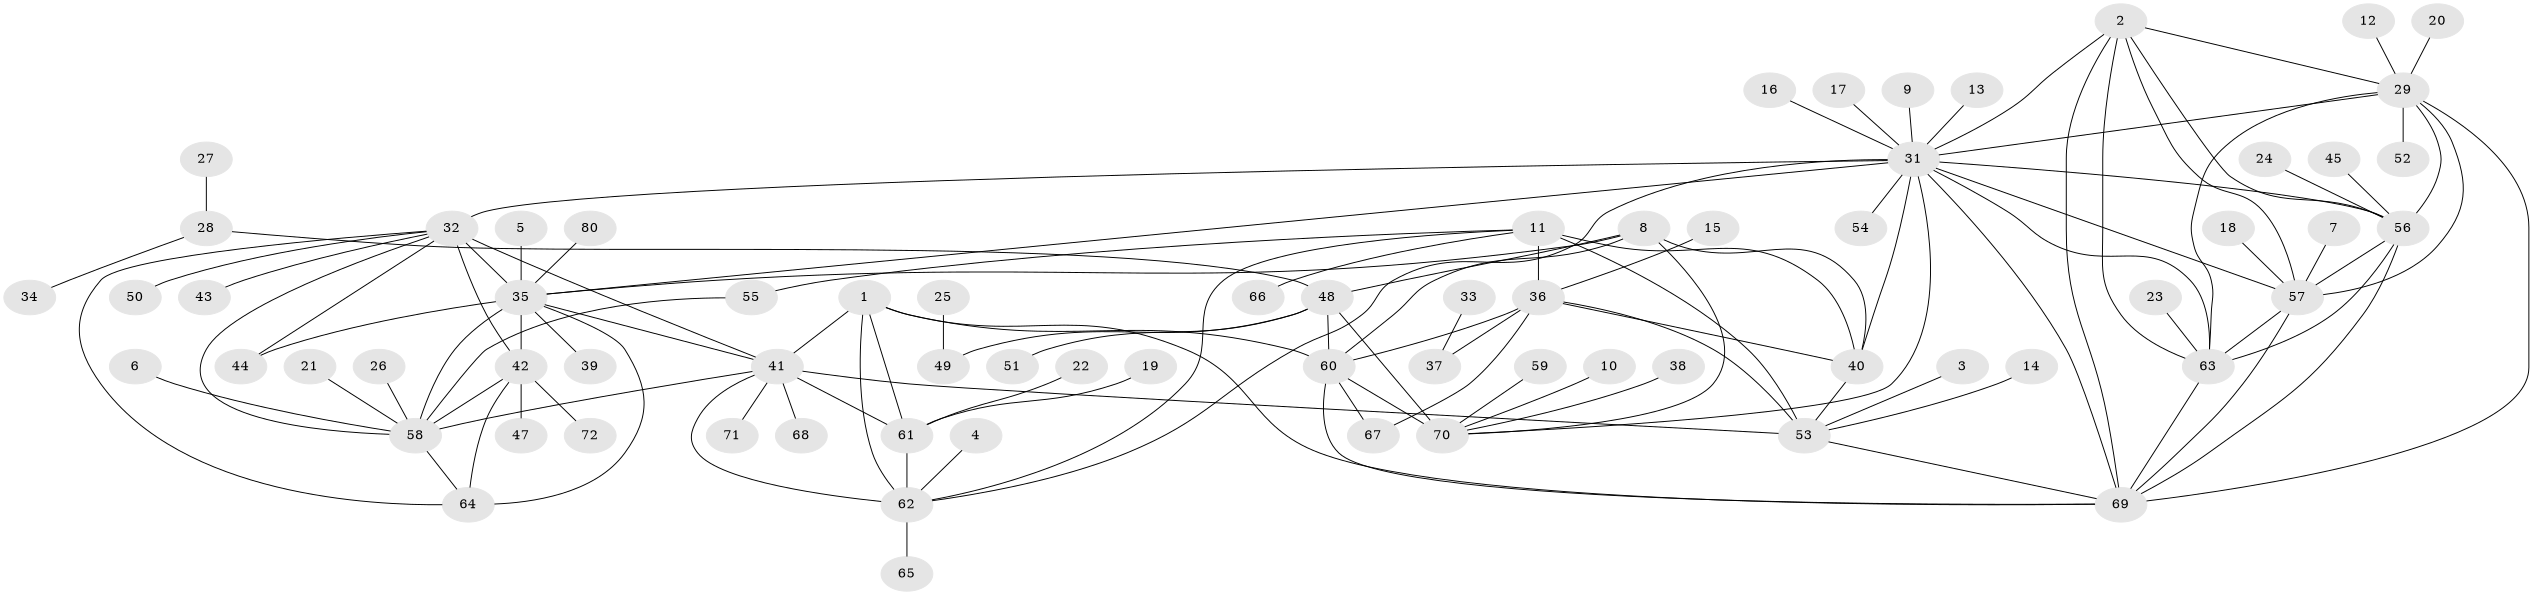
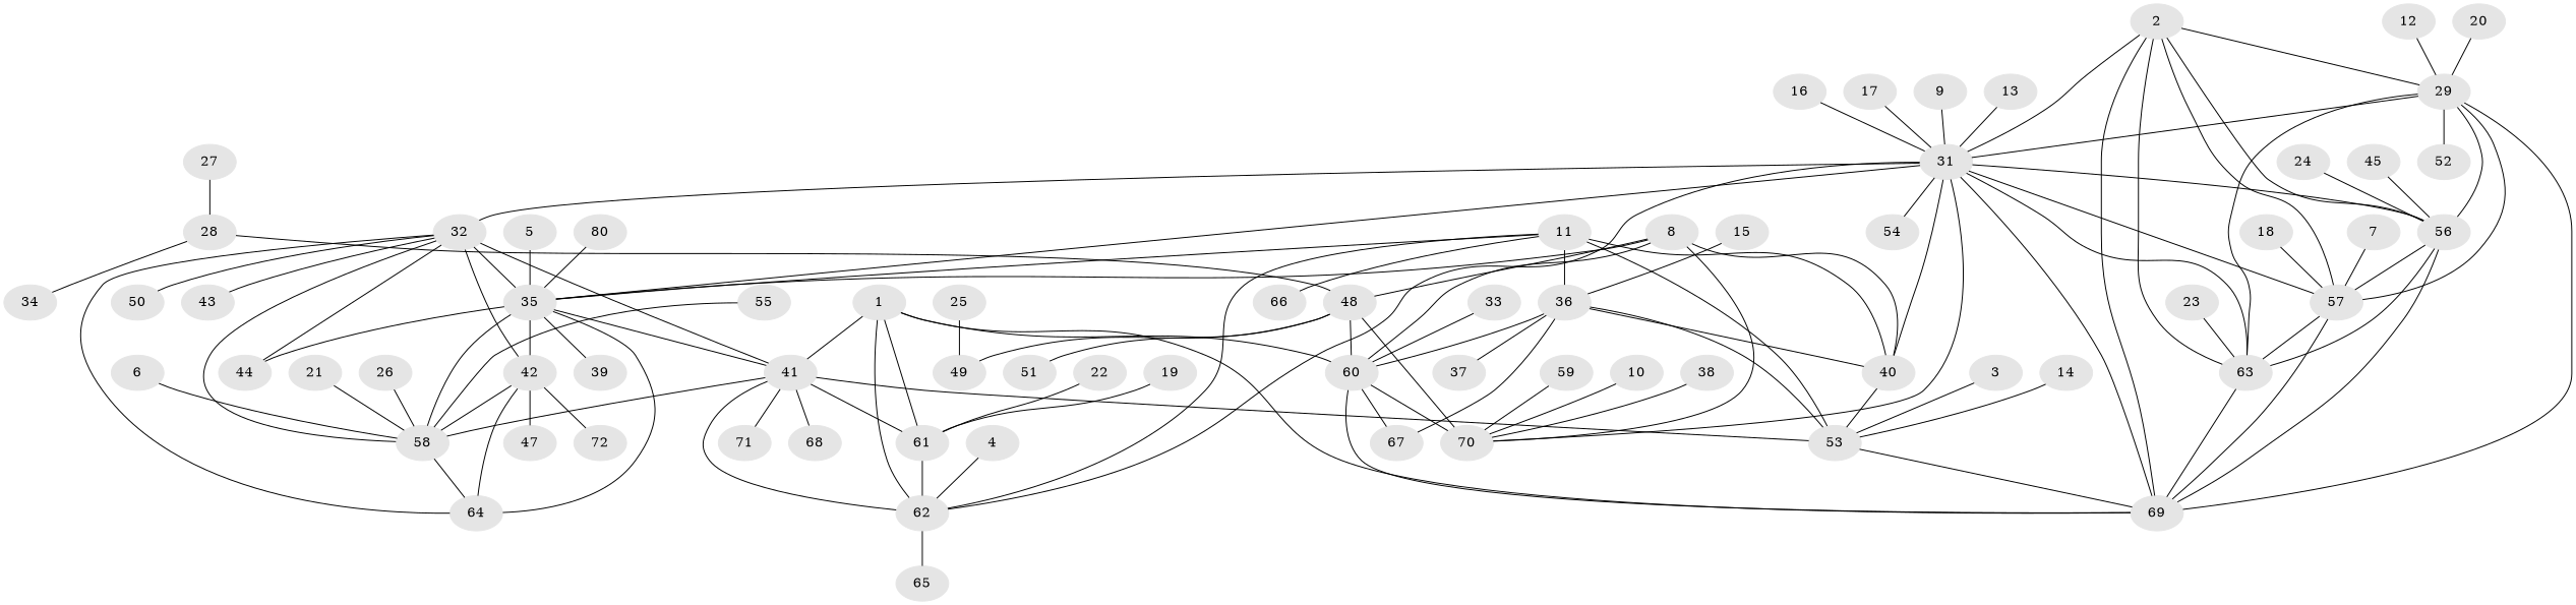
  graph {
    node [color=gray90 style=filled]
    edge [weight=1.0]
    1
    41
    60
    61
    62
    69
    53
    58
    68
    71
    70
    67
    65
    2
    29
    31
    56
    57
    63
    52
    35
    40
    32
    54
    3
    4
    5
    42
    44
    64
    39
    6
    7
    8
    48
    49
    51
    9
    10
    11
    36
    66
    37
    12
    13
    14
    15
    16
    17
    18
    19
    20
    21
    22
    23
    24
    25
    26
    27
    28
    34
    n62 [label=80]
    43
    50
    47
    72
    33
    38
    45
    55
    59
    1 -- 41 [weight=2.0]
    1 -- 60
    1 -- 61 [weight=4.0]
    1 -- 62 [weight=4.0]
    1 -- 69
    41 -- 61 [weight=2.0]
    41 -- 62 [weight=2.0]
    41 -- 53
    41 -- 58
    41 -- 68
    41 -- 71
    60 -- 69
    60 -- 70 [weight=6.0]
    60 -- 67
    61 -- 62 [weight=4.0]
    62 -- 65
    53 -- 69
    58 -- 64
    2 -- 69
    2 -- 29
    2 -- 31
    2 -- 56
    2 -- 57
    2 -- 63
    29 -- 69
    29 -- 31
    29 -- 56
    29 -- 57
    29 -- 63
    29 -- 52
    31 -- 62
    31 -- 69
    31 -- 70
    31 -- 56
    31 -- 57
    31 -- 63
    31 -- 35
    31 -- 40 [weight=2.0]
    31 -- 32
    31 -- 54
    56 -- 69
    56 -- 57
    56 -- 63
    57 -- 69
    57 -- 63
    63 -- 69
    35 -- 41
    35 -- 58 [weight=2.0]
    35 -- 42 [weight=4.0]
    35 -- 44
    35 -- 64 [weight=2.0]
    35 -- 39
    40 -- 53
    32 -- 41
    32 -- 58
    32 -- 35 [weight=2.0]
    32 -- 42 [weight=2.0]
    32 -- 44
    32 -- 64
    32 -- 43
    32 -- 50
    3 -- 53
    4 -- 62
    5 -- 35
    42 -- 58 [weight=2.0]
    42 -- 64 [weight=2.0]
    42 -- 47
    42 -- 72
    6 -- 58
    7 -- 57
    8 -- 60 [weight=3.0]
    8 -- 70 [weight=2.0]
    8 -- 35
    8 -- 40
    8 -- 48
    48 -- 60 [weight=3.0]
    48 -- 70 [weight=2.0]
    48 -- 49
    48 -- 51
    9 -- 31
    10 -- 70
    11 -- 62
    11 -- 53 [weight=3.0]
-   11 -- 55
+   11 -- 35
    11 -- 40 [weight=3.0]
    11 -- 36 [weight=6.0]
    11 -- 66
    36 -- 60
    36 -- 53 [weight=2.0]
    36 -- 67
    36 -- 40 [weight=2.0]
    36 -- 37
    12 -- 29
    13 -- 31
    14 -- 53
    15 -- 36
    16 -- 31
    17 -- 31
    18 -- 57
    19 -- 61
    20 -- 29
    21 -- 58
    22 -- 61
    23 -- 63
    24 -- 56
    25 -- 49
    26 -- 58
    27 -- 28
    28 -- 48
    28 -- 34
    n62 -- 35
-   33 -- 37
+   33 -- 60
    38 -- 70
    45 -- 56
    55 -- 58
    59 -- 70
  }
